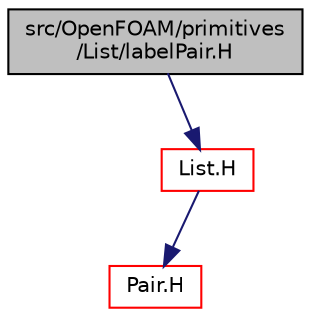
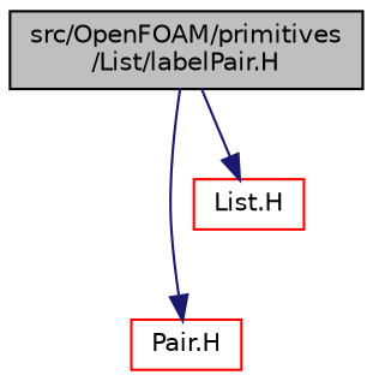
  digraph {
    node [color=red fontname=Helvetica fontsize=10 shape=record]
    edge [color=midnightblue fontname=Helvetica fontsize=10 labelfontname=Helvetica labelfontsize=10 style=solid]
    n1 [color=black fillcolor=grey75 fontcolor=black height=0.2 label="src/OpenFOAM/primitives\l/List/labelPair.H" style=filled width=0.4]
    n2 [height=0.2 label="Pair.H" width=0.4]
    n3 [height=0.2 label="List.H" width=0.4]
-   n3 -> n2
+   n1 -> n2
    n1 -> n3
  }
